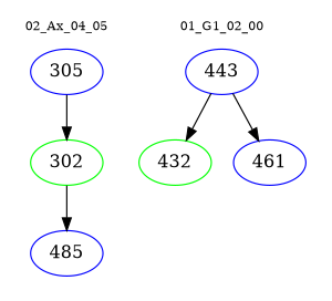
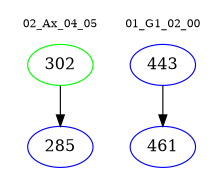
  digraph {
    node [color=blue]
    edge [color=black]
-   n1 [label=305]
-   n2 [label=485]
+   n2 [label=285]
    n3 [color=green label=302]
    n4 [label=443]
-   n5 [color=green label=432]
    n6 [label=461]
    subgraph cluster_1 {
      color=white
      fontsize=10
      label="02_Ax_04_05"
-     n1
      n2
      n3
    }
    subgraph cluster_2 {
      color=white
      fontsize=10
      label="01_G1_02_00"
      n4
-     n5
      n6
    }
-   n1 -> n3
    n3 -> n2
-   n4 -> n5
    n4 -> n6
  }
